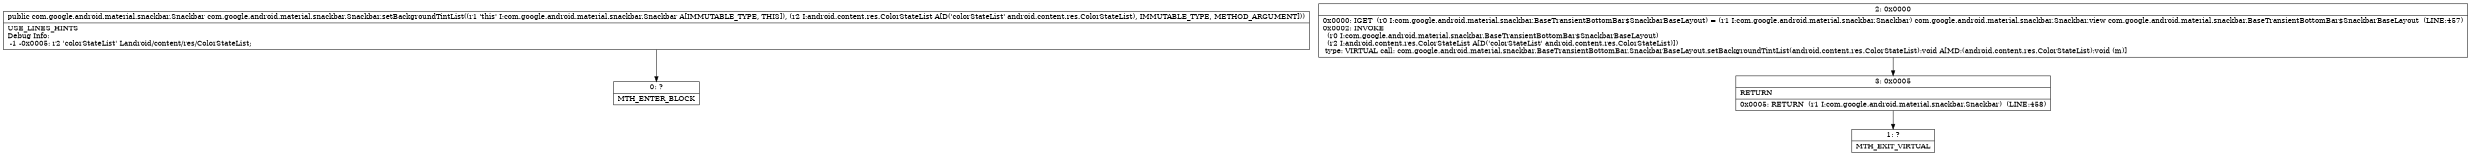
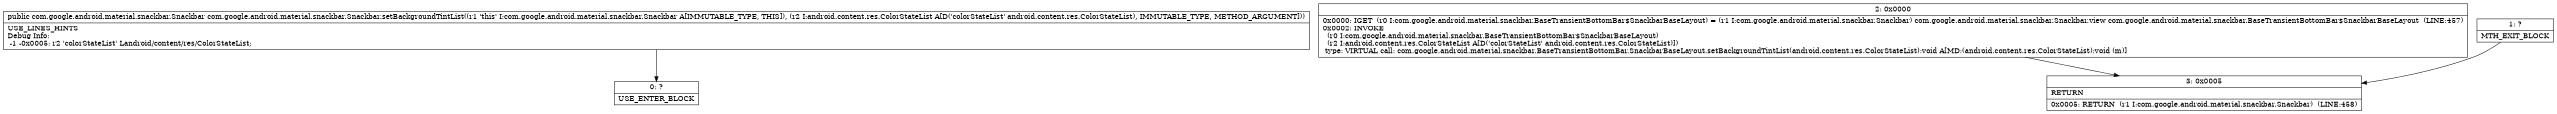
  digraph {
    node [shape=record]
-   n1 [label="{0\:\ ?|MTH_ENTER_BLOCK\l}"]
+   n1 [label="{0\:\ ?|USE_ENTER_BLOCK\l}"]
    n2 [label="{2\:\ 0x0000|0x0000: IGET  (r0 I:com.google.android.material.snackbar.BaseTransientBottomBar$SnackbarBaseLayout) = (r1 I:com.google.android.material.snackbar.Snackbar) com.google.android.material.snackbar.Snackbar.view com.google.android.material.snackbar.BaseTransientBottomBar$SnackbarBaseLayout  (LINE:457)\l0x0002: INVOKE  \l  (r0 I:com.google.android.material.snackbar.BaseTransientBottomBar$SnackbarBaseLayout)\l  (r2 I:android.content.res.ColorStateList A[D('colorStateList' android.content.res.ColorStateList)])\l type: VIRTUAL call: com.google.android.material.snackbar.BaseTransientBottomBar.SnackbarBaseLayout.setBackgroundTintList(android.content.res.ColorStateList):void A[MD:(android.content.res.ColorStateList):void (m)]\l}"]
    n3 [label="{3\:\ 0x0005|RETURN\l|0x0005: RETURN  (r1 I:com.google.android.material.snackbar.Snackbar)  (LINE:458)\l}"]
-   n4 [label="{1\:\ ?|MTH_EXIT_VIRTUAL\l}"]
+   n4 [label="{1\:\ ?|MTH_EXIT_BLOCK\l}"]
    n5 [label="{public com.google.android.material.snackbar.Snackbar com.google.android.material.snackbar.Snackbar.setBackgroundTintList((r1 'this' I:com.google.android.material.snackbar.Snackbar A[IMMUTABLE_TYPE, THIS]), (r2 I:android.content.res.ColorStateList A[D('colorStateList' android.content.res.ColorStateList), IMMUTABLE_TYPE, METHOD_ARGUMENT]))  | USE_LINES_HINTS\lDebug Info:\l  \-1 \-0x0005: r2 'colorStateList' Landroid\/content\/res\/ColorStateList;\l}"]
    n2 -> n3
-   n3 -> n4
+   n4 -> n3
    n5 -> n1
  }
